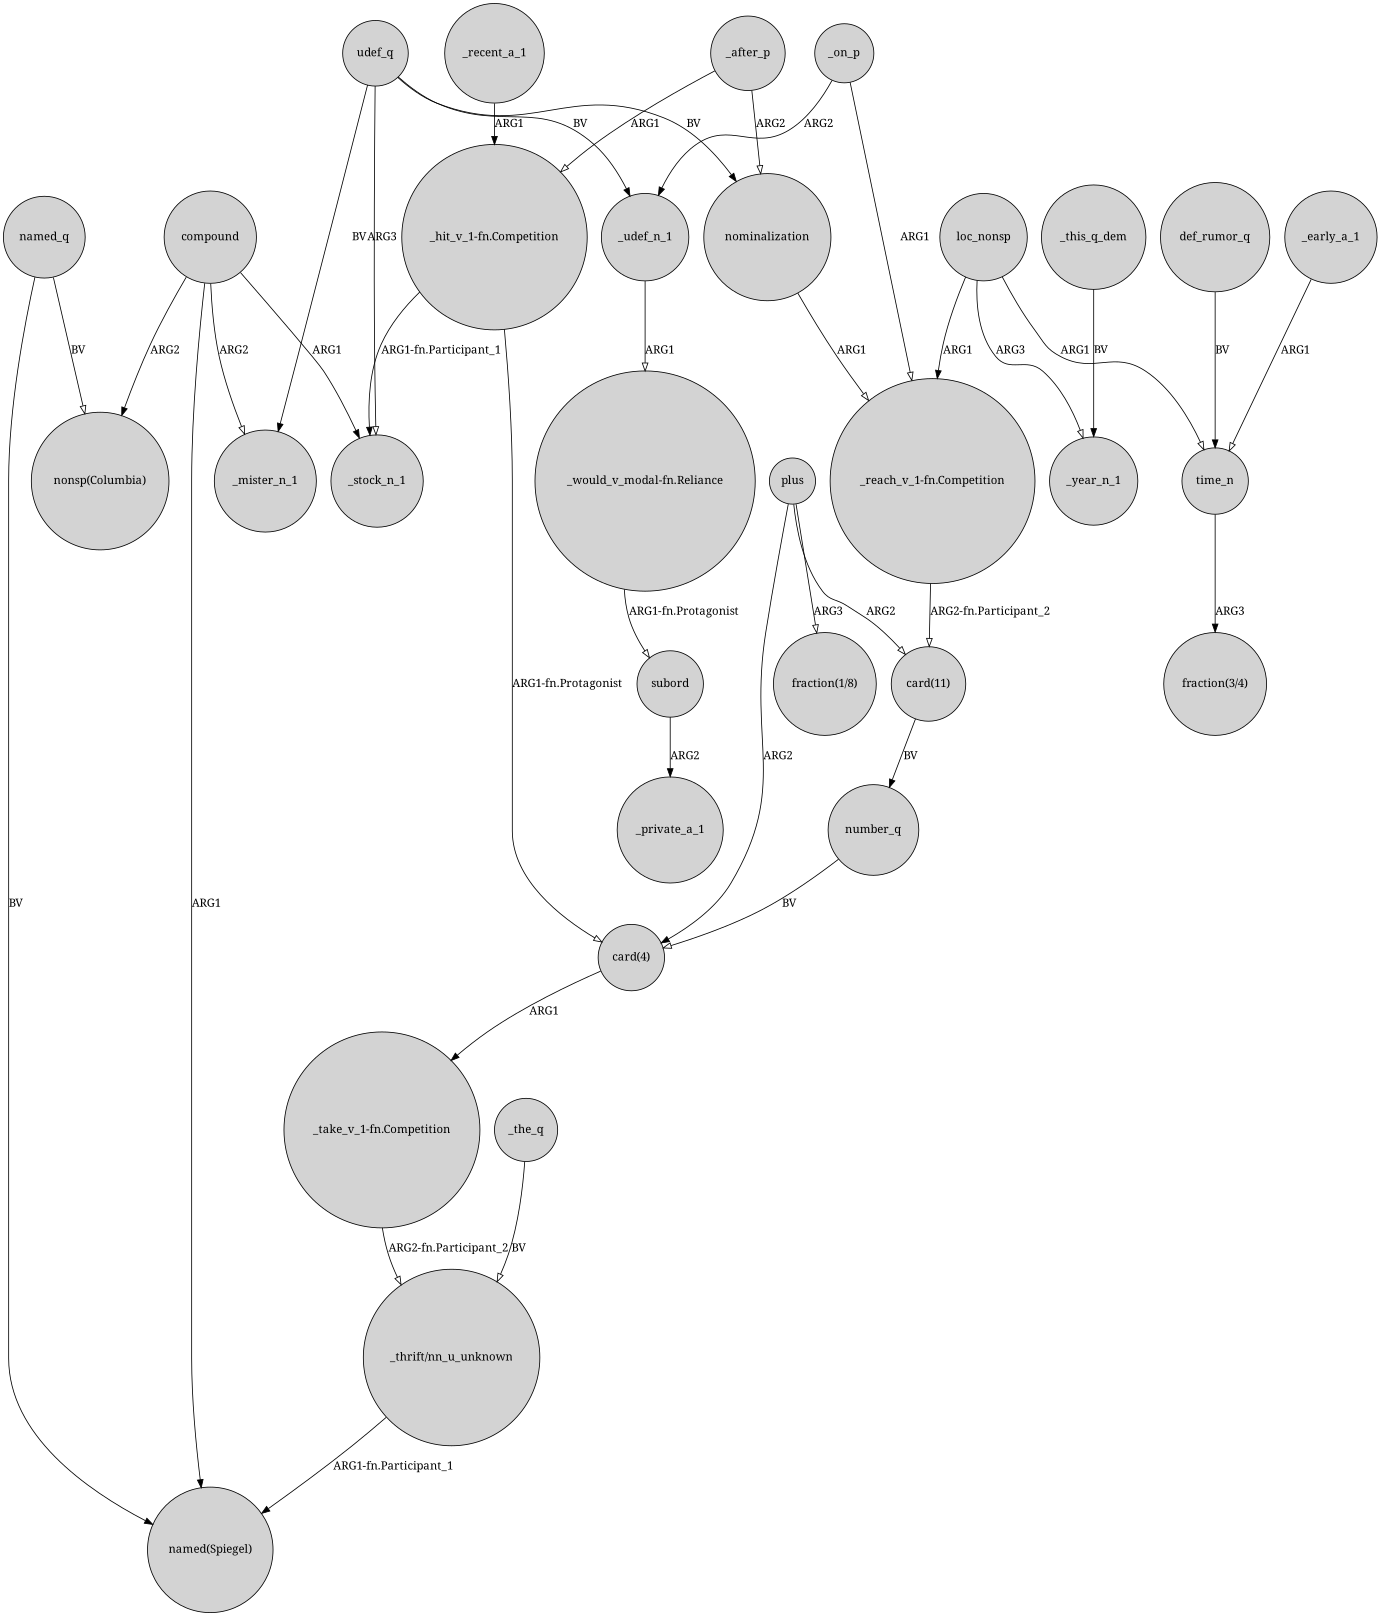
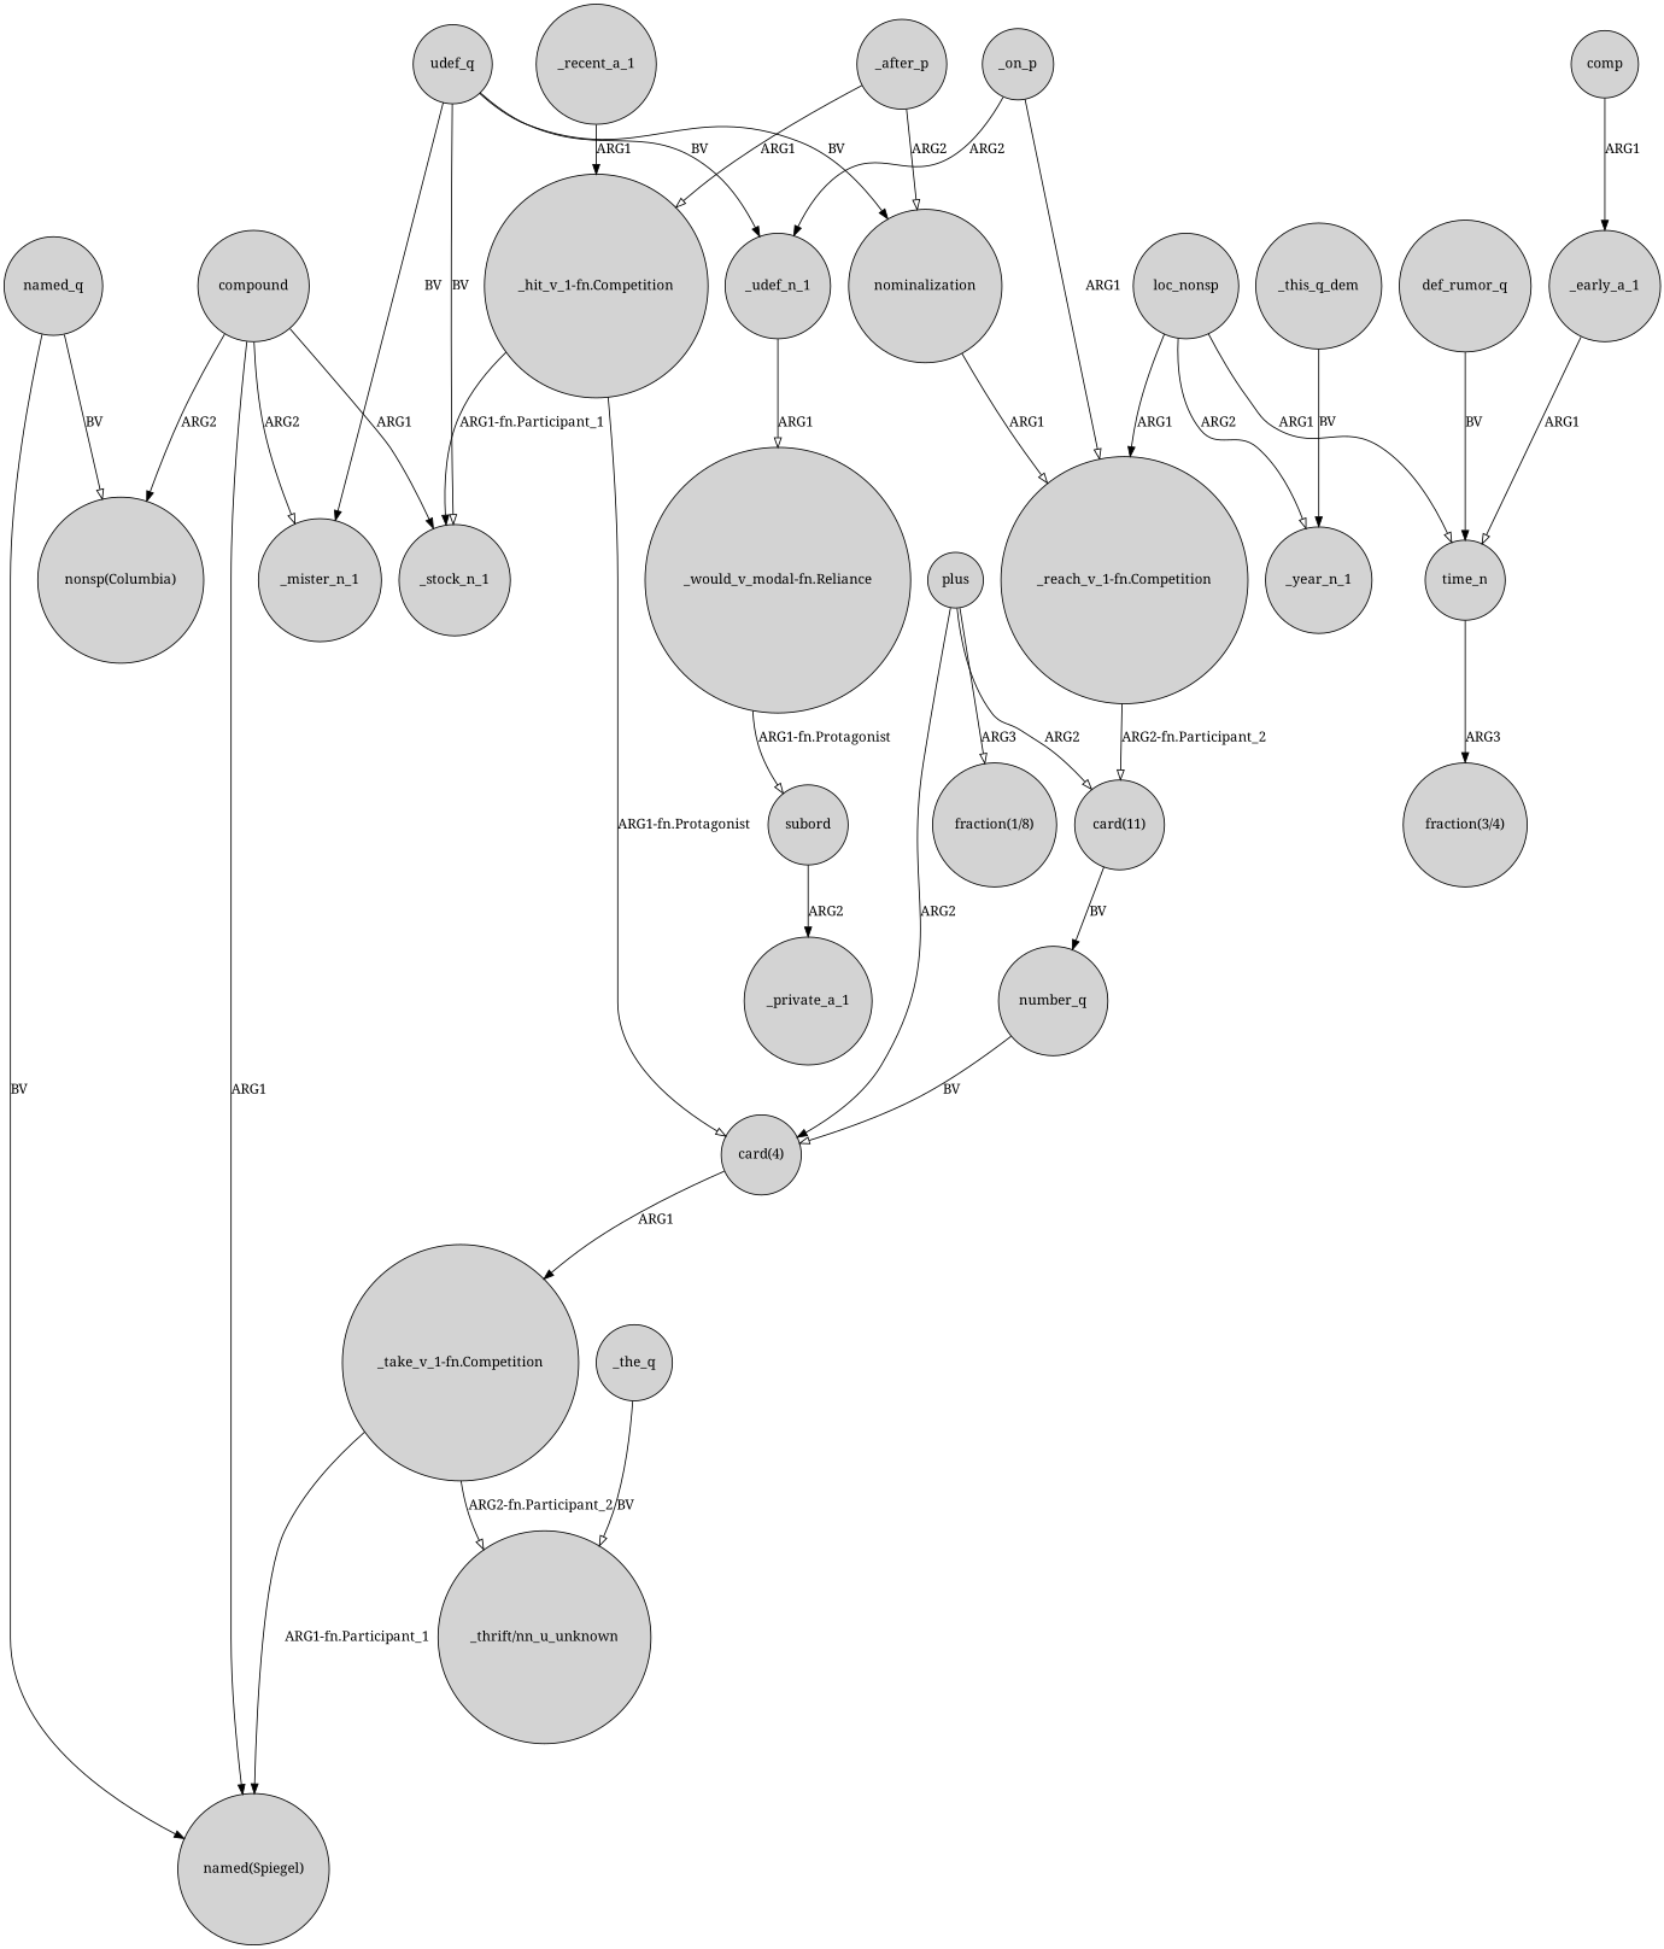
  digraph {
    fontname="Noto Serif"
    node [fontname="Noto Serif" shape=circle style=filled]
    edge [arrowhead=normal fontname="Noto Serif"]
    _early_a_1
    time_n
    "fraction(3/4)"
    _recent_a_1
    "_hit_v_1-fn.Competition"
    _stock_n_1
    "card(4)"
    "_take_v_1-fn.Competition"
    compound
    _mister_n_1
    "named(Spiegel)"
    n12 [label="nonsp(Columbia)"]
    n13 [label=named_q]
    plus
    "fraction(1/8)"
    "card(11)"
    number_q
    udef_q
    nominalization
    n20 [label=_udef_n_1]
    "_reach_v_1-fn.Competition"
    "_would_v_modal-fn.Reliance"
+   comp
    _on_p
    subord
    "_thrift/nn_u_unknown"
    loc_nonsp
    _year_n_1
    _after_p
    _the_q
    _private_a_1
    _this_q_dem
    n33 [label=def_rumor_q]
    _early_a_1 -> time_n [arrowhead=onormal label=ARG1]
    time_n -> "fraction(3/4)" [label=ARG3]
    _recent_a_1 -> "_hit_v_1-fn.Competition" [label=ARG1]
    "_hit_v_1-fn.Competition" -> _stock_n_1 [label="ARG1-fn.Participant_1"]
    "_hit_v_1-fn.Competition" -> "card(4)" [arrowhead=onormal label="ARG1-fn.Protagonist"]
    "card(4)" -> "_take_v_1-fn.Competition" [label=ARG1]
-   "_thrift/nn_u_unknown" -> "named(Spiegel)" [label="ARG1-fn.Participant_1"]
+   "_take_v_1-fn.Competition" -> "named(Spiegel)" [label="ARG1-fn.Participant_1"]
    "_take_v_1-fn.Competition" -> "_thrift/nn_u_unknown" [arrowhead=onormal label="ARG2-fn.Participant_2"]
    compound -> _stock_n_1 [label=ARG1]
    compound -> _mister_n_1 [arrowhead=onormal label=ARG2]
    compound -> "named(Spiegel)" [label=ARG1]
    compound -> n12 [label=ARG2]
    n13 -> "named(Spiegel)" [label=BV]
    n13 -> n12 [arrowhead=onormal label=BV]
    plus -> "card(4)" [label=ARG2]
    plus -> "fraction(1/8)" [arrowhead=onormal label=ARG3]
    plus -> "card(11)" [arrowhead=onormal label=ARG2]
    "card(11)" -> number_q [label=BV]
    number_q -> "card(4)" [arrowhead=onormal label=BV]
-   udef_q -> _stock_n_1 [arrowhead=onormal label=ARG3]
+   udef_q -> _stock_n_1 [arrowhead=onormal label=BV]
    udef_q -> _mister_n_1 [label=BV]
    udef_q -> nominalization [label=BV]
    udef_q -> n20 [label=BV]
    nominalization -> "_reach_v_1-fn.Competition" [arrowhead=onormal label=ARG1]
    n20 -> "_would_v_modal-fn.Reliance" [arrowhead=onormal label=ARG1]
    "_reach_v_1-fn.Competition" -> "card(11)" [arrowhead=onormal label="ARG2-fn.Participant_2"]
    "_would_v_modal-fn.Reliance" -> subord [arrowhead=onormal label="ARG1-fn.Protagonist"]
+   comp -> _early_a_1 [label=ARG1]
    _on_p -> n20 [label=ARG2]
    _on_p -> "_reach_v_1-fn.Competition" [arrowhead=onormal label=ARG1]
    subord -> _private_a_1 [label=ARG2]
    loc_nonsp -> time_n [arrowhead=onormal label=ARG1]
    loc_nonsp -> "_reach_v_1-fn.Competition" [label=ARG1]
-   loc_nonsp -> _year_n_1 [arrowhead=onormal label=ARG3]
+   loc_nonsp -> _year_n_1 [arrowhead=onormal label=ARG2]
    _after_p -> "_hit_v_1-fn.Competition" [arrowhead=onormal label=ARG1]
    _after_p -> nominalization [arrowhead=onormal label=ARG2]
    _the_q -> "_thrift/nn_u_unknown" [arrowhead=onormal label=BV]
    _this_q_dem -> _year_n_1 [label=BV]
    n33 -> time_n [label=BV]
  }
